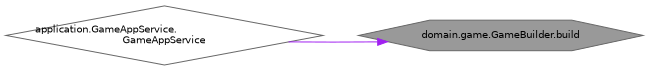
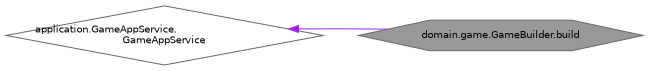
  digraph {
    rankdir=RL
    node [fontname=Helvetica fontsize=10 style=filled]
    n1 [color=gray40 fillcolor=grey60 fontcolor=black height=0.2 label="domain.game.GameBuilder.build" shape=hexagon width=0.4]
    n2 [color=grey40 fillcolor=white height=0.2 label="application.GameAppService.\lGameAppService" shape=diamond width=0.4]
-   n1 -> n2 [color=purple dir=back fontname=Helvetica fontsize=10 labelfontname=Helvetica labelfontsize=10 style=solid]
+   n2 -> n1 [color=purple dir=back fontname=Helvetica fontsize=10 labelfontname=Helvetica labelfontsize=10 style=solid]
  }
